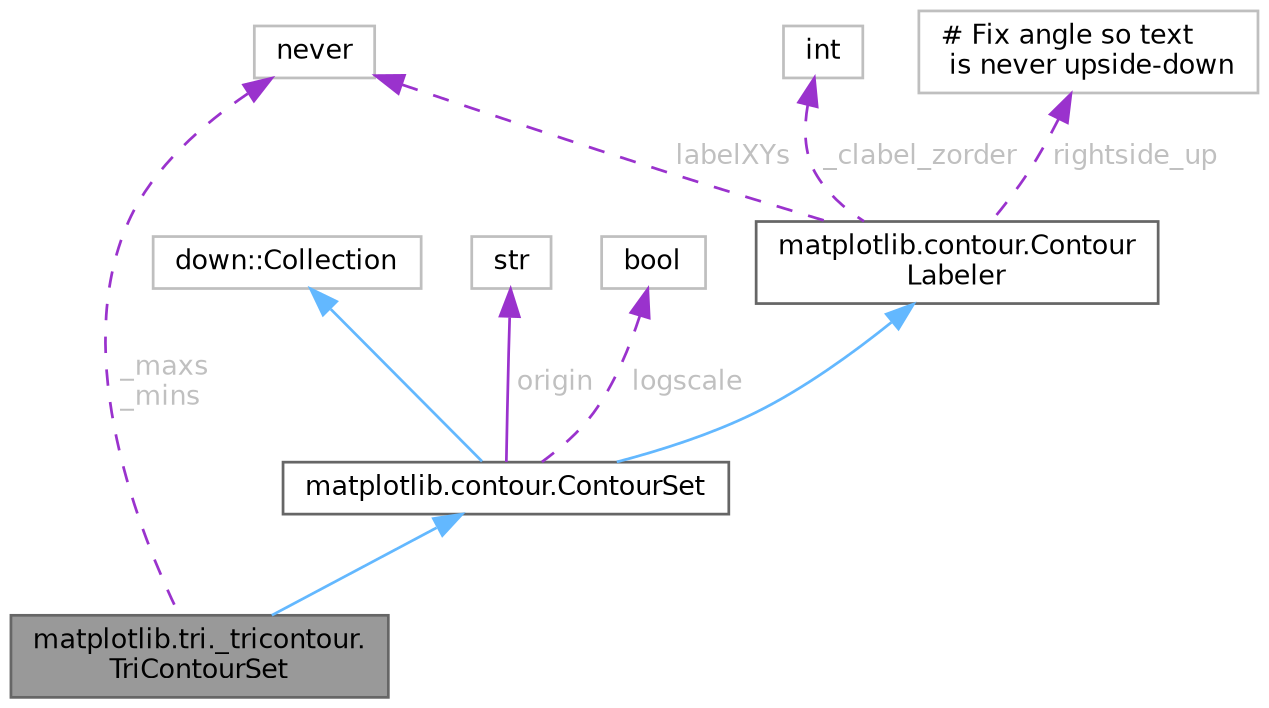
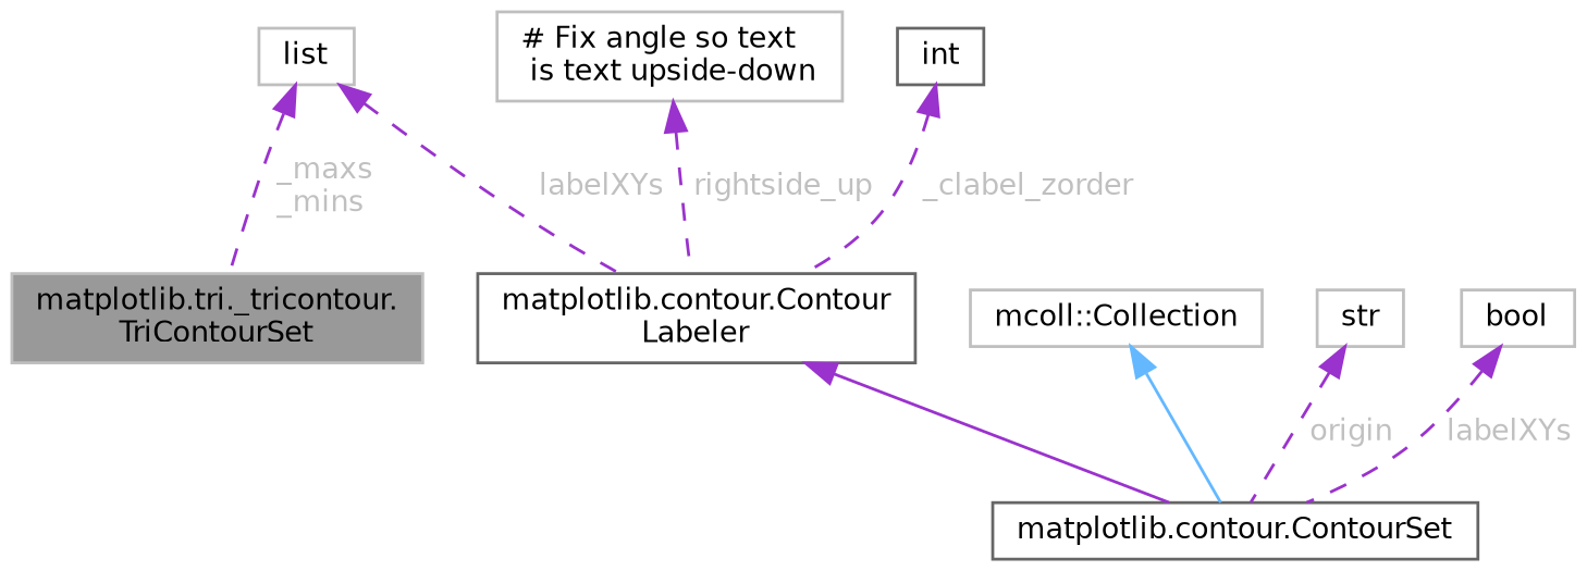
  digraph {
    node [color=grey75 fillcolor=white fontname=Helvetica fontsize=10 shape=box style=filled]
    edge [color=darkorchid3 dir=back fontname=Helvetica fontsize=10 labelfontname=Helvetica labelfontsize=10 style=dashed fontcolor=grey]
-   n1 [color=gray40 fillcolor=grey60 fontcolor=black height=0.2 label="matplotlib.tri._tricontour.\lTriContourSet" width=0.4]
+   n1 [fillcolor=grey60 fontcolor=black height=0.2 label="matplotlib.tri._tricontour.\lTriContourSet" width=0.4]
    n2 [color=gray40 height=0.2 label="matplotlib.contour.ContourSet" width=0.4]
    n3 [color=gray40 height=0.2 label="matplotlib.contour.Contour\lLabeler" width=0.4]
-   n4 [height=0.2 label="# Fix angle so text\l is never upside-down" width=0.4]
-   n5 [height=0.2 label=int width=0.4]
-   n6 [height=0.2 label=never width=0.4]
-   n7 [height=0.2 label="down::Collection" width=0.4]
+   n4 [height=0.2 label="# Fix angle so text\l is text upside-down" width=0.4]
+   n5 [color=gray40 height=0.2 label=int width=0.4]
+   n6 [height=0.2 label=list width=0.4]
+   n7 [height=0.2 label="mcoll::Collection" width=0.4]
    n8 [height=0.2 label=str width=0.4]
    n9 [height=0.2 label=bool width=0.4]
-   n2 -> n1 [color=steelblue1 style=solid fontcolor=""]
-   n3 -> n2 [color=steelblue1 style=solid fontcolor=""]
+   n3 -> n2 [style=solid fontcolor=""]
    n4 -> n3 [label=" rightside_up"]
    n5 -> n3 [label=" _clabel_zorder"]
    n6 -> n1 [label=" _maxs\n_mins"]
    n6 -> n3 [label=" labelXYs"]
    n7 -> n2 [color=steelblue1 style=solid fontcolor=""]
-   n8 -> n2 [label=" origin" style=solid]
-   n9 -> n2 [label=" logscale"]
+   n8 -> n2 [label=" origin"]
+   n9 -> n2 [label=" labelXYs"]
  }
